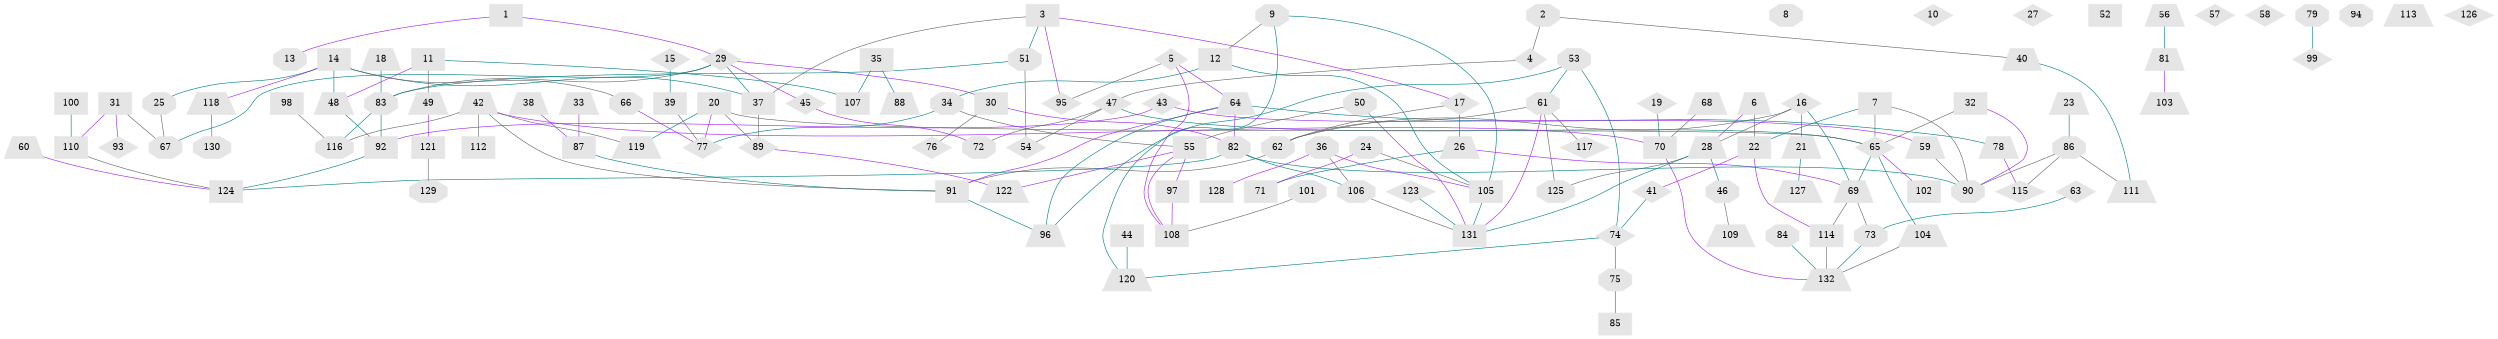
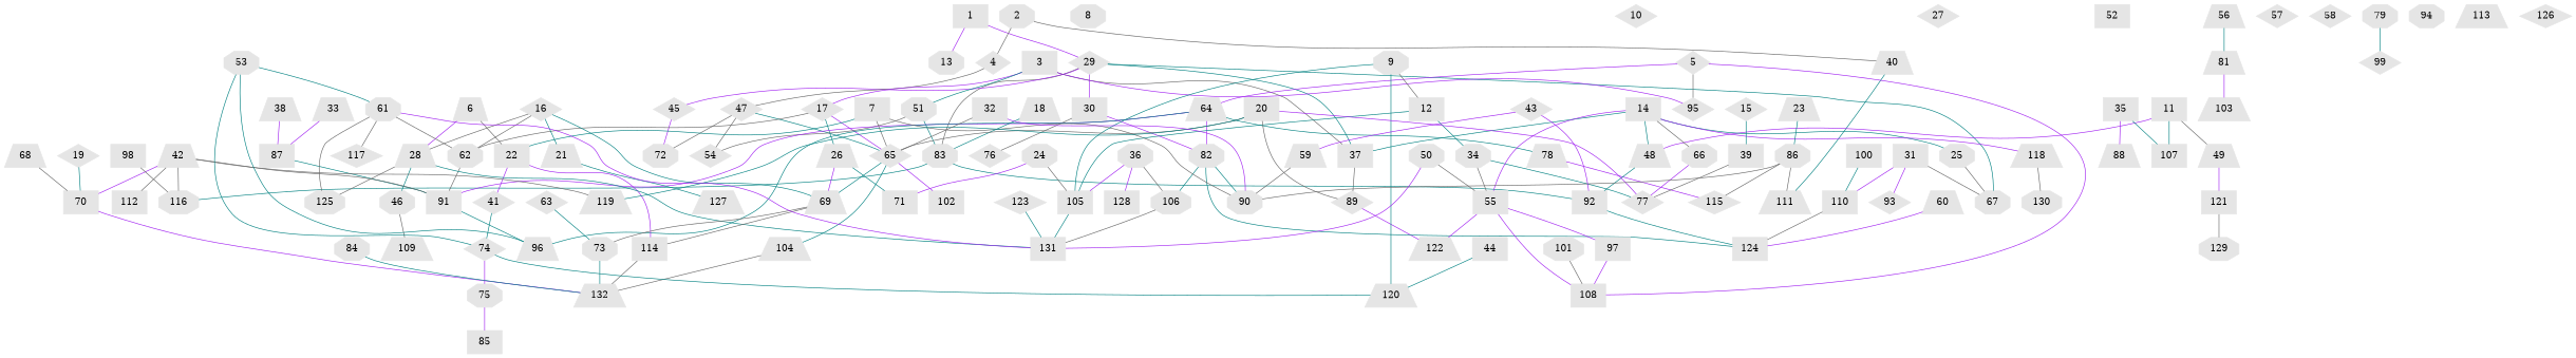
  graph {
    node [color=gray90 shape=box style=filled]
    edge [color=teal]
    13 [shape=octagon]
    1
    29 [shape=diamond]
    37
    83 [shape=octagon]
    67 [shape=octagon]
    30
    45 [shape=diamond]
    2 [shape=octagon]
    4 [shape=diamond]
    40 [shape=trapezium]
    47 [shape=diamond]
    111 [shape=trapezium]
    17 [shape=diamond]
    3
    51 [shape=octagon]
    95 [shape=diamond]
    65 [shape=diamond]
    62 [shape=octagon]
    26 [shape=trapezium]
    89 [shape=diamond]
    54 [shape=diamond]
    72 [shape=octagon]
    5 [shape=diamond]
    64 [shape=trapezium]
    108
    82 [shape=octagon]
    91
    96 [shape=trapezium]
    78 [shape=trapezium]
    6 [shape=trapezium]
    22
    28 [shape=trapezium]
    41 [shape=diamond]
    114
    46 [shape=octagon]
    125 [shape=octagon]
    131
    7
    90 [shape=octagon]
    69 [shape=trapezium]
    102
    104 [shape=trapezium]
    8 [shape=octagon]
    9 [shape=octagon]
    12
    105
    120 [shape=trapezium]
    34 [shape=octagon]
    10 [shape=diamond]
    48 [shape=trapezium]
    11
    49 [shape=trapezium]
    107
    92
    121
    55
    77 [shape=diamond]
    14
    25 [shape=octagon]
    66 [shape=octagon]
    118 [shape=trapezium]
    97
    122 [shape=trapezium]
    130 [shape=octagon]
    15 [shape=diamond]
    39
    16 [shape=diamond]
    21 [shape=trapezium]
    127 [shape=trapezium]
    73 [shape=octagon]
    71
    18 [shape=trapezium]
    116 [shape=octagon]
    19 [shape=diamond]
    70
    132 [shape=trapezium]
    20
    119 [shape=trapezium]
    74 [shape=diamond]
    23 [shape=trapezium]
    86 [shape=octagon]
    115 [shape=diamond]
    24 [shape=octagon]
    27 [shape=diamond]
    109 [shape=trapezium]
    76 [shape=diamond]
    106 [shape=octagon]
    124
    31
    93 [shape=diamond]
    110
    32
    33 [shape=trapezium]
    87
    35
    88 [shape=trapezium]
    36 [shape=octagon]
    128
    38 [shape=trapezium]
    75 [shape=octagon]
    42 [shape=trapezium]
    112
    43 [shape=diamond]
    59 [shape=trapezium]
    44
    129 [shape=octagon]
    50 [shape=octagon]
    52
    53 [shape=octagon]
    61 [shape=octagon]
    117 [shape=diamond]
    56 [shape=trapezium]
    81 [shape=trapezium]
    103 [shape=trapezium]
    57 [shape=diamond]
    58 [shape=diamond]
    60 [shape=trapezium]
    63 [shape=diamond]
    68 [shape=trapezium]
    85
    79 [shape=octagon]
    99 [shape=diamond]
    84 [shape=octagon]
    94 [shape=octagon]
    98
    100
    101 [shape=octagon]
    113 [shape=trapezium]
    123 [shape=diamond]
    126 [shape=diamond]
    1 -- 13 [color=purple]
    1 -- 29 [color=purple]
    29 -- 37
    29 -- 83 [color=gray40]
    29 -- 67
    29 -- 30 [color=purple]
    29 -- 45 [color=purple]
    37 -- 89 [color=gray40]
    83 -- 92
    83 -- 116
    30 -- 82 [color=purple]
    30 -- 76 [color=gray40]
    45 -- 72 [color=purple]
    2 -- 4 [color=gray40]
    2 -- 40 [color=gray40]
    4 -- 47 [color=gray40]
    40 -- 111
    47 -- 65
    47 -- 54 [color=gray40]
    47 -- 72 [color=gray40]
+   17 -- 65 [color=purple]
    17 -- 62 [color=gray40]
    17 -- 26
    3 -- 37 [color=gray40]
    3 -- 17 [color=purple]
    3 -- 51
    3 -- 95 [color=purple]
    51 -- 83
    51 -- 54 [color=gray40]
    65 -- 69
    65 -- 102 [color=purple]
    65 -- 104
    62 -- 91 [color=gray40]
    26 -- 69 [color=purple]
    26 -- 71
    89 -- 122 [color=purple]
    5 -- 95 [color=gray40]
    5 -- 64 [color=purple]
    5 -- 108 [color=purple]
    64 -- 82 [color=purple]
    64 -- 91 [color=purple]
    64 -- 96
    64 -- 78
    82 -- 90
    82 -- 106
    82 -- 124
    91 -- 96
    78 -- 115 [color=purple]
    6 -- 22 [color=gray40]
    6 -- 28 [color=purple]
    22 -- 41 [color=purple]
    22 -- 114 [color=purple]
    28 -- 46
    28 -- 125 [color=gray40]
    28 -- 131
    41 -- 74
    114 -- 132 [color=gray40]
    46 -- 109 [color=gray40]
    7 -- 65 [color=gray40]
    7 -- 22
    7 -- 90 [color=gray40]
    69 -- 114 [color=gray40]
    69 -- 73 [color=gray40]
    104 -- 132 [color=gray40]
    9 -- 12 [color=gray40]
    9 -- 105
    9 -- 120
    12 -- 105
    12 -- 34
    105 -- 131
    34 -- 55 [color=gray40]
    34 -- 77
    48 -- 92
    11 -- 48 [color=purple]
    11 -- 49 [color=gray40]
    11 -- 107
    49 -- 121 [color=purple]
    92 -- 124
    121 -- 129 [color=gray40]
    55 -- 108 [color=purple]
    55 -- 97 [color=purple]
    55 -- 122 [color=purple]
    14 -- 37
    14 -- 48
+   14 -- 55 [color=purple]
    14 -- 25
    14 -- 66 [color=gray40]
    14 -- 118 [color=purple]
    25 -- 67 [color=gray40]
    66 -- 77 [color=purple]
    118 -- 130 [color=gray40]
    97 -- 108 [color=purple]
    15 -- 39
    39 -- 77 [color=gray40]
    16 -- 62 [color=gray40]
    16 -- 28 [color=gray40]
    16 -- 69
    16 -- 21
    21 -- 127
    73 -- 132
    18 -- 83
    19 -- 70
    70 -- 132 [color=purple]
    20 -- 65 [color=gray40]
    20 -- 89 [color=gray40]
    20 -- 77 [color=purple]
    20 -- 119
    74 -- 120
    74 -- 75 [color=purple]
    23 -- 86
    86 -- 111 [color=gray40]
    86 -- 90 [color=gray40]
    86 -- 115 [color=gray40]
    24 -- 105 [color=gray40]
    24 -- 71 [color=purple]
    106 -- 131 [color=gray40]
    31 -- 67 [color=gray40]
    31 -- 93 [color=purple]
    31 -- 110 [color=purple]
    110 -- 124 [color=gray40]
    32 -- 65 [color=gray40]
    32 -- 90 [color=purple]
    33 -- 87 [color=purple]
    87 -- 91
    35 -- 107
-   35 -- 88
+   35 -- 88 [color=purple]
    36 -- 105 [color=purple]
    36 -- 106 [color=gray40]
    36 -- 128 [color=purple]
    38 -- 87 [color=purple]
    75 -- 85 [color=purple]
    42 -- 91 [color=gray40]
    42 -- 116 [color=gray40]
    42 -- 70 [color=purple]
    42 -- 119 [color=gray40]
    42 -- 112 [color=gray40]
    43 -- 92 [color=purple]
    43 -- 59 [color=purple]
    59 -- 90 [color=gray40]
    44 -- 120
    50 -- 131 [color=purple]
    50 -- 55 [color=gray40]
    53 -- 96
    53 -- 74
    53 -- 61
    61 -- 62 [color=gray40]
    61 -- 125 [color=gray40]
    61 -- 131 [color=purple]
    61 -- 117 [color=gray40]
    56 -- 81
    81 -- 103 [color=purple]
    60 -- 124 [color=purple]
    63 -- 73
    68 -- 70 [color=gray40]
    79 -- 99
    84 -- 132
    98 -- 116 [color=gray40]
    100 -- 110
    101 -- 108 [color=gray40]
    123 -- 131
  }
